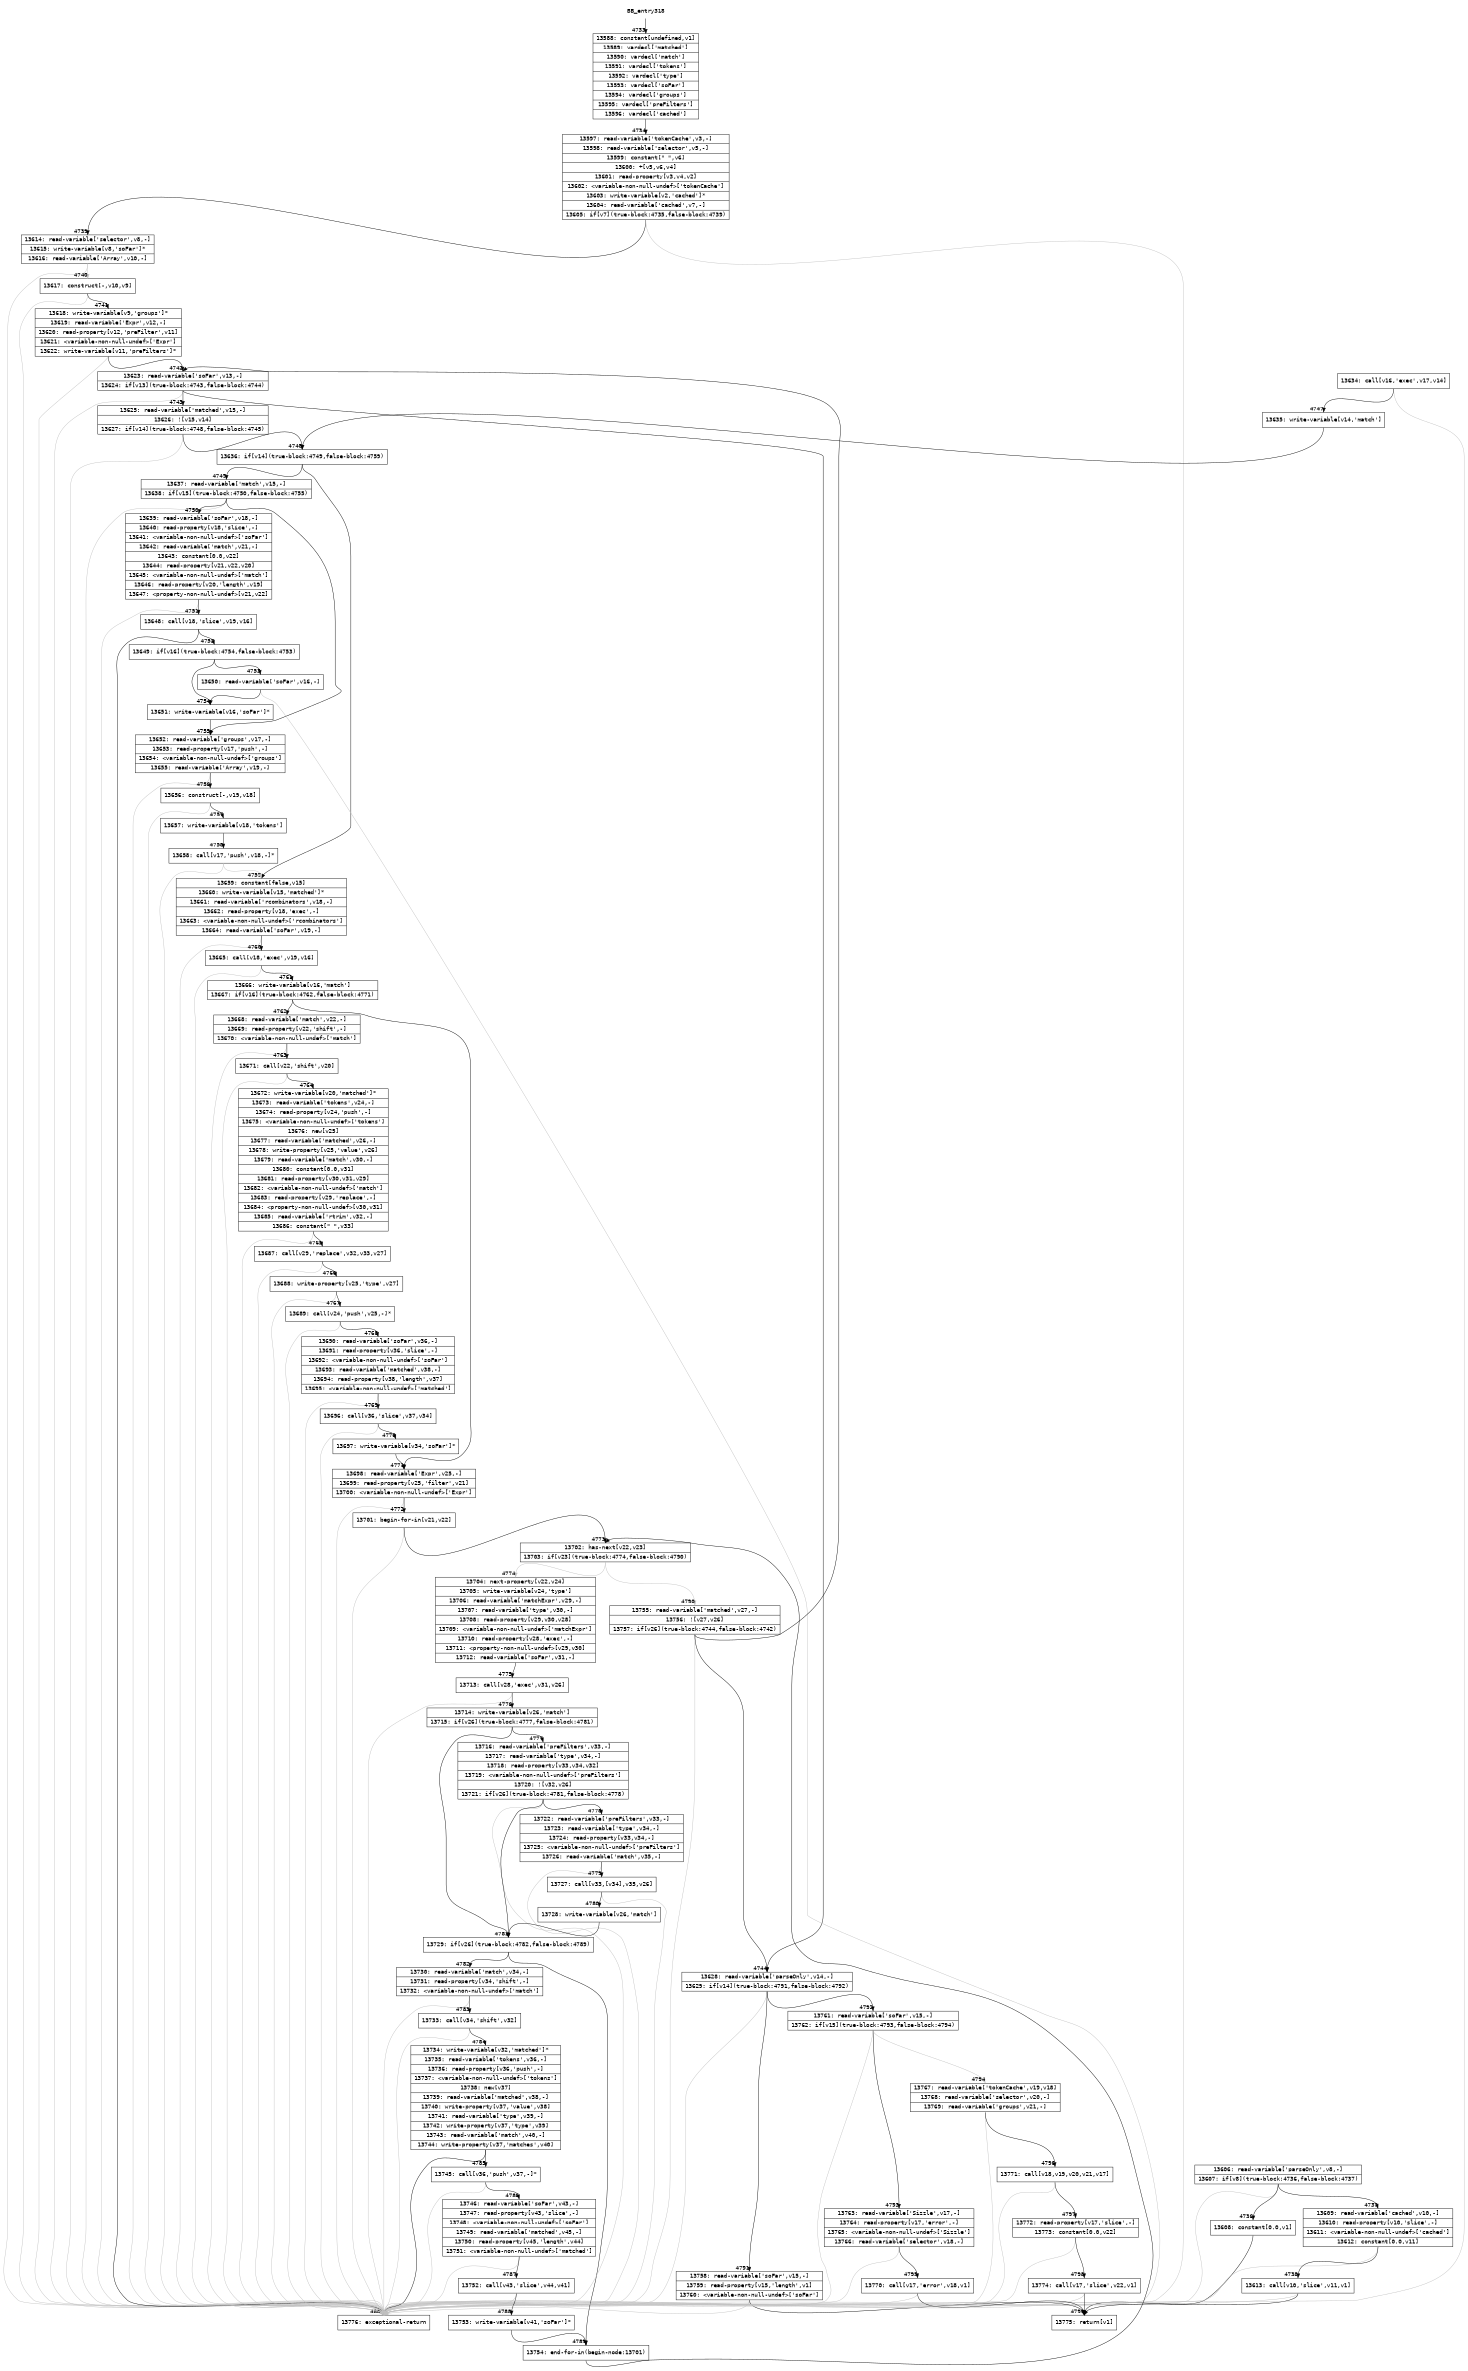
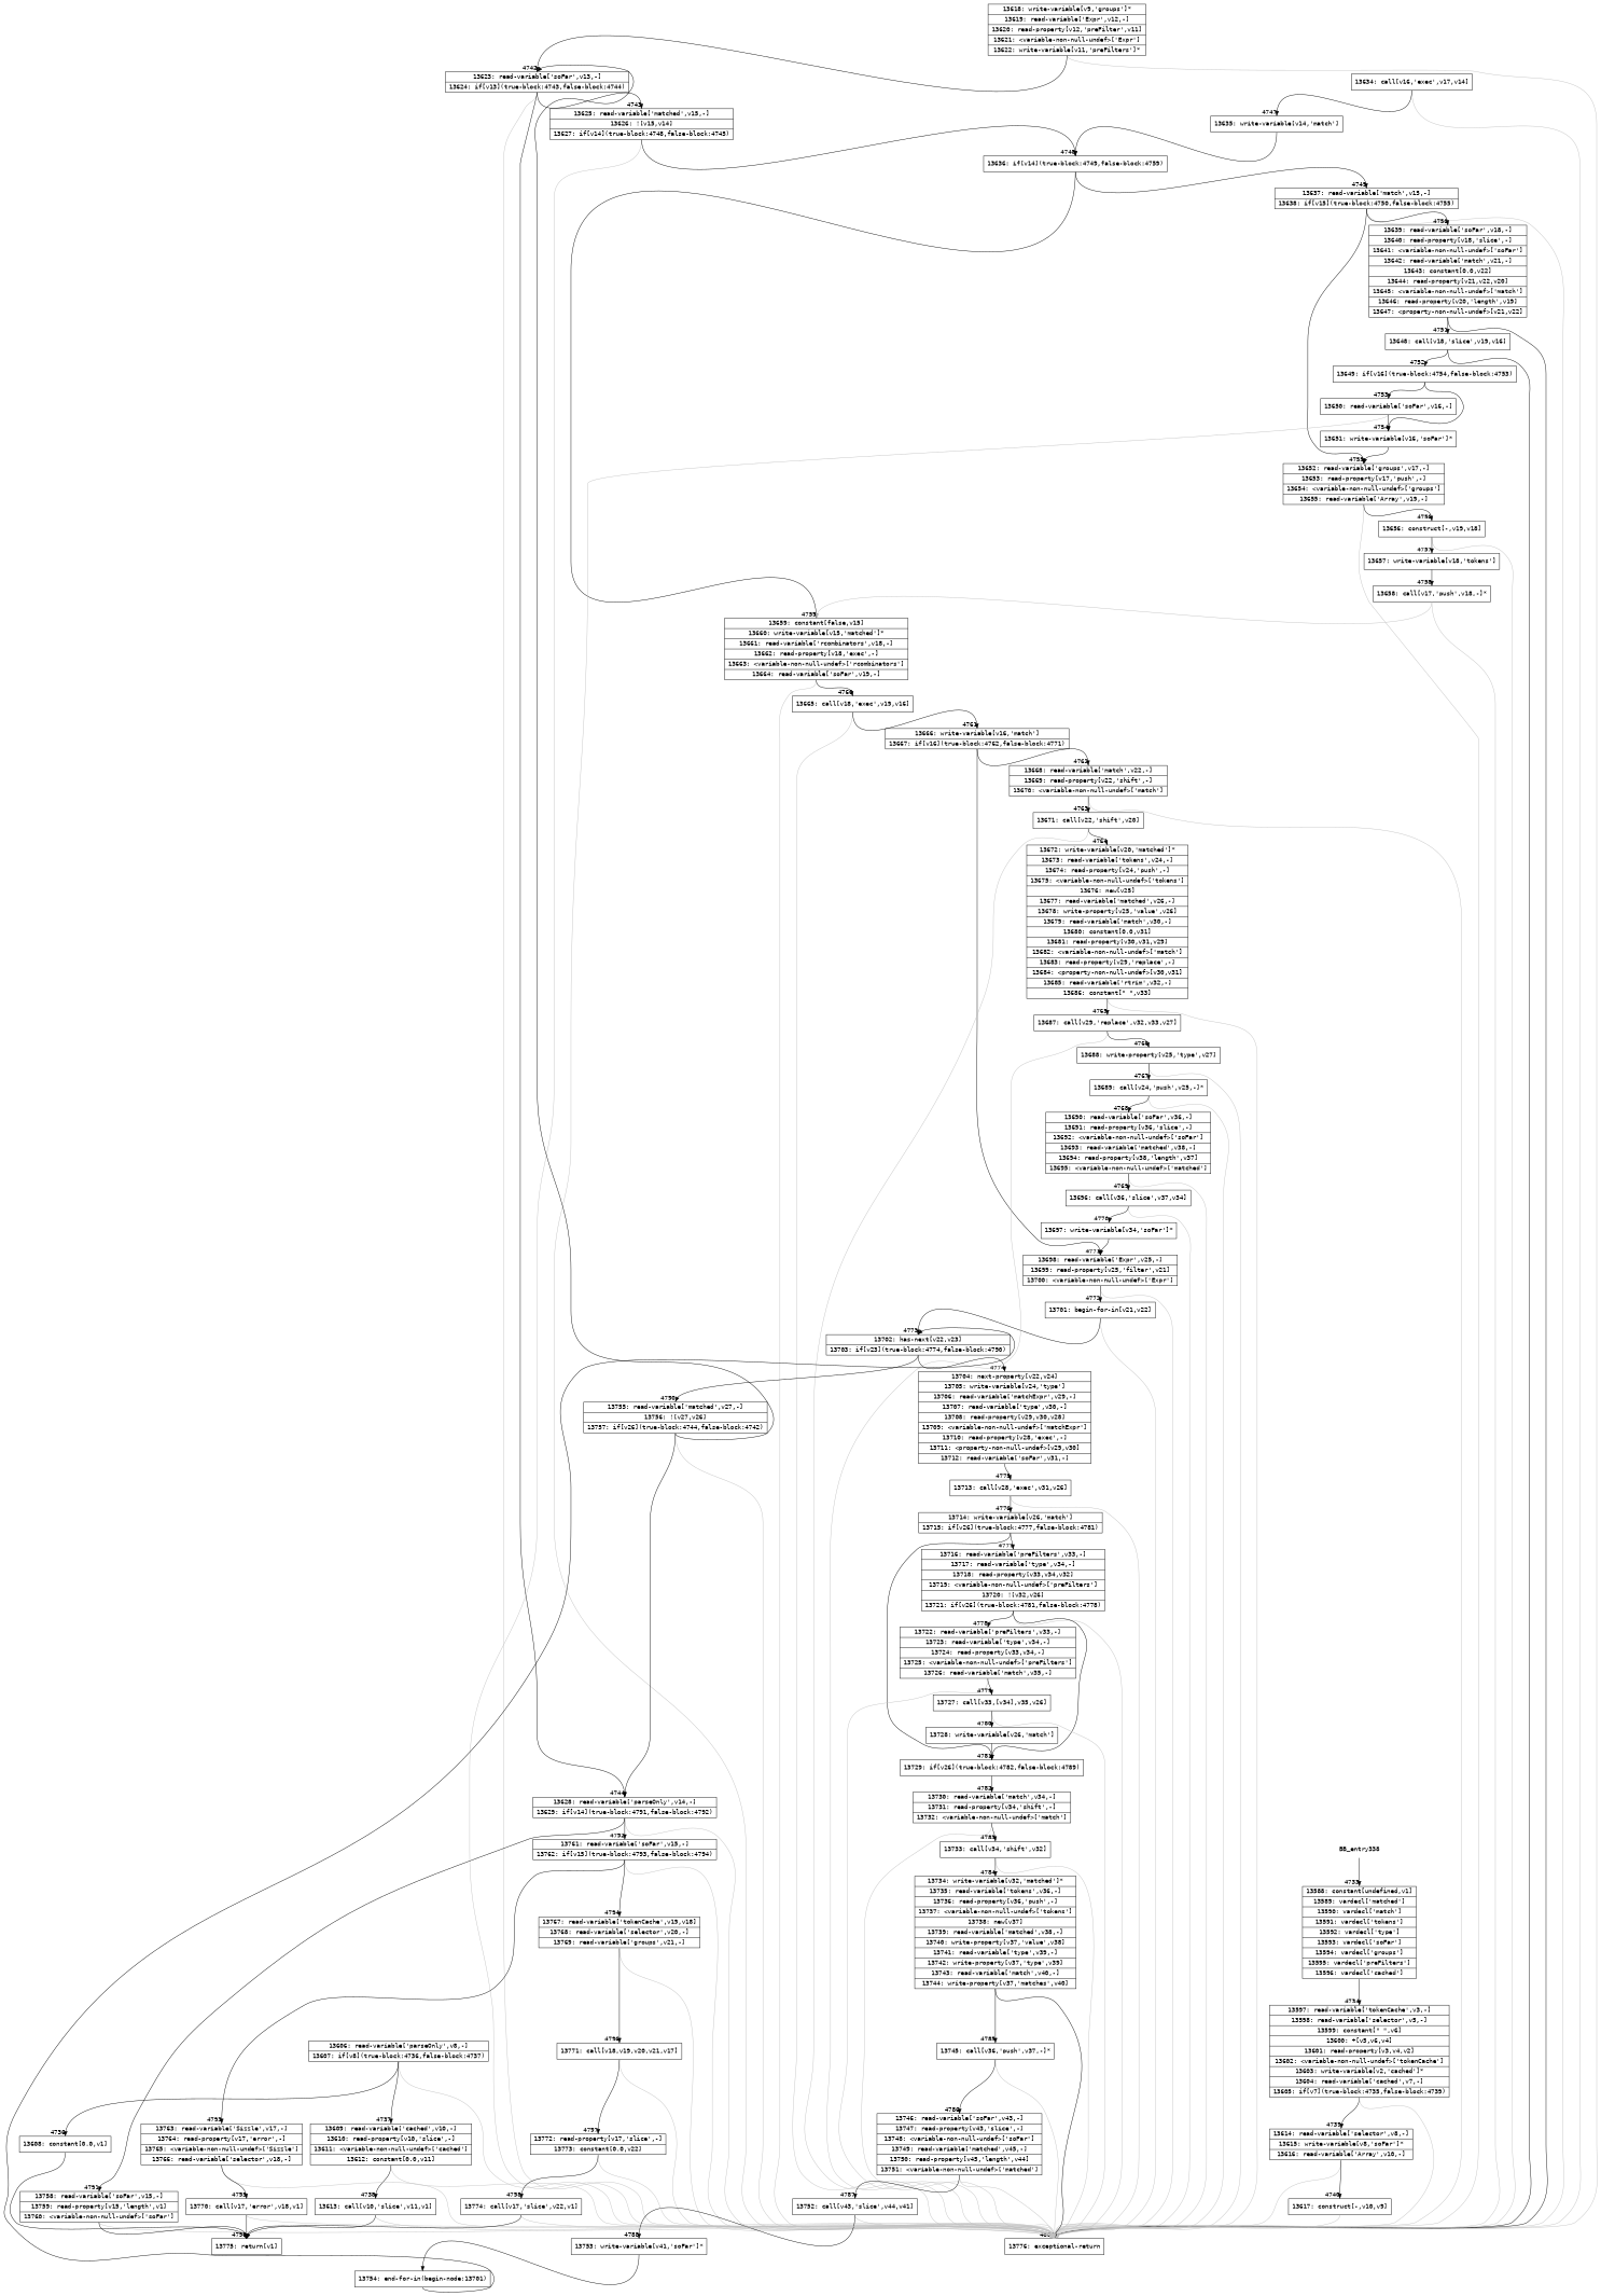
  digraph {
    fontname="DejaVu Sans Mono"
    rankdir=TD
    node [fontname="DejaVu Sans Mono" shape=record]
    edge [fontname="DejaVu Sans Mono" headport=n tailport=s]
-   BB_entry318 [shape=none]
+   BB_entry318 [shape=none label=BB_entry338]
    n2 [label="{13588: constant[undefined,v1]|13589: vardecl['matched']|13590: vardecl['match']|13591: vardecl['tokens']|13592: vardecl['type']|13593: vardecl['soFar']|13594: vardecl['groups']|13595: vardecl['preFilters']|13596: vardecl['cached']}"]
    n3 [label="{13597: read-variable['tokenCache',v3,-]|13598: read-variable['selector',v5,-]|13599: constant[\" \",v6]|13600: +[v5,v6,v4]|13601: read-property[v3,v4,v2]|13602: \<variable-non-null-undef\>['tokenCache']|13603: write-variable[v2,'cached']*|13604: read-variable['cached',v7,-]|13605: if[v7](true-block:4735,false-block:4739)}"]
    n4 [label="{13614: read-variable['selector',v8,-]|13615: write-variable[v8,'soFar']*|13616: read-variable['Array',v10,-]}"]
    n5 [label="{13776: exceptional-return}"]
    n6 [label="{13606: read-variable['parseOnly',v8,-]|13607: if[v8](true-block:4736,false-block:4737)}"]
    n7 [label="{13608: constant[0.0,v1]}"]
    n8 [label="{13609: read-variable['cached',v10,-]|13610: read-property[v10,'slice',-]|13611: \<variable-non-null-undef\>['cached']|13612: constant[0.0,v11]}"]
    n9 [label="{13617: construct[-,v10,v9]}"]
    n10 [label="{13775: return[v1]}"]
    n11 [label="{13613: call[v10,'slice',v11,v1]}"]
    n12 [label="{13618: write-variable[v9,'groups']*|13619: read-variable['Expr',v12,-]|13620: read-property[v12,'preFilter',v11]|13621: \<variable-non-null-undef\>['Expr']|13622: write-variable[v11,'preFilters']*}"]
    n13 [label="{13623: read-variable['soFar',v13,-]|13624: if[v13](true-block:4743,false-block:4744)}"]
    n14 [label="{13625: read-variable['matched',v15,-]|13626: ![v15,v14]|13627: if[v14](true-block:4748,false-block:4745)}"]
    n15 [label="{13628: read-variable['parseOnly',v14,-]|13629: if[v14](true-block:4791,false-block:4792)}"]
    n16 [label="{13636: if[v14](true-block:4749,false-block:4759)}"]
    n17 [label="{13758: read-variable['soFar',v15,-]|13759: read-property[v15,'length',v1]|13760: \<variable-non-null-undef\>['soFar']}"]
    n18 [label="{13761: read-variable['soFar',v15,-]|13762: if[v15](true-block:4793,false-block:4794)}"]
    n19 [label="{13637: read-variable['match',v15,-]|13638: if[v15](true-block:4750,false-block:4755)}"]
    n20 [label="{13659: constant[false,v15]|13660: write-variable[v15,'matched']*|13661: read-variable['rcombinators',v18,-]|13662: read-property[v18,'exec',-]|13663: \<variable-non-null-undef\>['rcombinators']|13664: read-variable['soFar',v19,-]}"]
    n21 [label="{13763: read-variable['Sizzle',v17,-]|13764: read-property[v17,'error',-]|13765: \<variable-non-null-undef\>['Sizzle']|13766: read-variable['selector',v18,-]}"]
    n22 [label="{13767: read-variable['tokenCache',v19,v18]|13768: read-variable['selector',v20,-]|13769: read-variable['groups',v21,-]}"]
    n23 [label="{13639: read-variable['soFar',v18,-]|13640: read-property[v18,'slice',-]|13641: \<variable-non-null-undef\>['soFar']|13642: read-variable['match',v21,-]|13643: constant[0.0,v22]|13644: read-property[v21,v22,v20]|13645: \<variable-non-null-undef\>['match']|13646: read-property[v20,'length',v19]|13647: \<property-non-null-undef\>[v21,v22]}"]
    n24 [label="{13652: read-variable['groups',v17,-]|13653: read-property[v17,'push',-]|13654: \<variable-non-null-undef\>['groups']|13655: read-variable['Array',v19,-]}"]
    n25 [label="{13665: call[v18,'exec',v19,v16]}"]
    n26 [label="{13634: call[v16,'exec',v17,v14]}"]
    n27 [label="{13635: write-variable[v14,'match']}"]
    n28 [label="{13770: call[v17,'error',v18,v1]}"]
    n29 [label="{13771: call[v18,v19,v20,v21,v17]}"]
    n30 [label="{13648: call[v18,'slice',v19,v16]}"]
    n31 [label="{13656: construct[-,v19,v18]}"]
    n32 [label="{13666: write-variable[v16,'match']|13667: if[v16](true-block:4762,false-block:4771)}"]
    n33 [label="{13649: if[v16](true-block:4754,false-block:4753)}"]
    n34 [label="{13657: write-variable[v18,'tokens']}"]
    n35 [label="{13651: write-variable[v16,'soFar']*}"]
    n36 [label="{13650: read-variable['soFar',v16,-]}"]
    n37 [label="{13658: call[v17,'push',v18,-]*}"]
    n38 [label="{13668: read-variable['match',v22,-]|13669: read-property[v22,'shift',-]|13670: \<variable-non-null-undef\>['match']}"]
    n39 [label="{13698: read-variable['Expr',v25,-]|13699: read-property[v25,'filter',v21]|13700: \<variable-non-null-undef\>['Expr']}"]
    n40 [label="{13671: call[v22,'shift',v20]}"]
    n41 [label="{13701: begin-for-in[v21,v22]}"]
    n42 [label="{13672: write-variable[v20,'matched']*|13673: read-variable['tokens',v24,-]|13674: read-property[v24,'push',-]|13675: \<variable-non-null-undef\>['tokens']|13676: new[v25]|13677: read-variable['matched',v26,-]|13678: write-property[v25,'value',v26]|13679: read-variable['match',v30,-]|13680: constant[0.0,v31]|13681: read-property[v30,v31,v29]|13682: \<variable-non-null-undef\>['match']|13683: read-property[v29,'replace',-]|13684: \<property-non-null-undef\>[v30,v31]|13685: read-variable['rtrim',v32,-]|13686: constant[\" \",v33]}"]
    n43 [label="{13702: has-next[v22,v23]|13703: if[v23](true-block:4774,false-block:4790)}"]
    n44 [label="{13687: call[v29,'replace',v32,v33,v27]}"]
    n45 [label="{13688: write-property[v25,'type',v27]}"]
    n46 [label="{13689: call[v24,'push',v25,-]*}"]
    n47 [label="{13690: read-variable['soFar',v36,-]|13691: read-property[v36,'slice',-]|13692: \<variable-non-null-undef\>['soFar']|13693: read-variable['matched',v38,-]|13694: read-property[v38,'length',v37]|13695: \<variable-non-null-undef\>['matched']}"]
    n48 [label="{13696: call[v36,'slice',v37,v34]}"]
    n49 [label="{13697: write-variable[v34,'soFar']*}"]
    n50 [label="{13704: next-property[v22,v24]|13705: write-variable[v24,'type']|13706: read-variable['matchExpr',v29,-]|13707: read-variable['type',v30,-]|13708: read-property[v29,v30,v28]|13709: \<variable-non-null-undef\>['matchExpr']|13710: read-property[v28,'exec',-]|13711: \<property-non-null-undef\>[v29,v30]|13712: read-variable['soFar',v31,-]}"]
    n51 [label="{13755: read-variable['matched',v27,-]|13756: ![v27,v26]|13757: if[v26](true-block:4744,false-block:4742)}"]
    n52 [label="{13713: call[v28,'exec',v31,v26]}"]
    n53 [label="{13714: write-variable[v26,'match']|13715: if[v26](true-block:4777,false-block:4781)}"]
    n54 [label="{13729: if[v26](true-block:4782,false-block:4789)}"]
    n55 [label="{13716: read-variable['preFilters',v33,-]|13717: read-variable['type',v34,-]|13718: read-property[v33,v34,v32]|13719: \<variable-non-null-undef\>['preFilters']|13720: ![v32,v26]|13721: if[v26](true-block:4781,false-block:4778)}"]
    n56 [label="{13730: read-variable['match',v34,-]|13731: read-property[v34,'shift',-]|13732: \<variable-non-null-undef\>['match']}"]
    n57 [label="{13754: end-for-in(begin-node:13701)}"]
    n58 [label="{13722: read-variable['preFilters',v33,-]|13723: read-variable['type',v34,-]|13724: read-property[v33,v34,-]|13725: \<variable-non-null-undef\>['preFilters']|13726: read-variable['match',v35,-]}"]
    n59 [label="{13733: call[v34,'shift',v32]}"]
    n60 [label="{13727: call[v33,[v34],v35,v26]}"]
    n61 [label="{13728: write-variable[v26,'match']}"]
    n62 [label="{13734: write-variable[v32,'matched']*|13735: read-variable['tokens',v36,-]|13736: read-property[v36,'push',-]|13737: \<variable-non-null-undef\>['tokens']|13738: new[v37]|13739: read-variable['matched',v38,-]|13740: write-property[v37,'value',v38]|13741: read-variable['type',v39,-]|13742: write-property[v37,'type',v39]|13743: read-variable['match',v40,-]|13744: write-property[v37,'matches',v40]}"]
    n63 [label="{13745: call[v36,'push',v37,-]*}"]
    n64 [label="{13746: read-variable['soFar',v43,-]|13747: read-property[v43,'slice',-]|13748: \<variable-non-null-undef\>['soFar']|13749: read-variable['matched',v45,-]|13750: read-property[v45,'length',v44]|13751: \<variable-non-null-undef\>['matched']}"]
    n65 [label="{13752: call[v43,'slice',v44,v41]}"]
    n66 [label="{13753: write-variable[v41,'soFar']*}"]
    n67 [label="{13772: read-property[v17,'slice',-]|13773: constant[0.0,v22]}"]
    n68 [label="{13774: call[v17,'slice',v22,v1]}"]
    BB_entry318 -> n2 [headlabel="    4733"]
    n2 -> n3 [headlabel="      4734"]
    n3 -> n4 [headlabel="      4739"]
    n3 -> n5 [color=gray headlabel="      4800"]
    n4 -> n5 [color=gray]
-   n4 -> n9 [headlabel="      4740" color=gray]
+   n4 -> n9 [headlabel="      4740"]
    n6 -> n5 [color=gray]
    n6 -> n7 [headlabel="      4736"]
    n6 -> n8 [headlabel="      4737"]
    n7 -> n10 [headlabel="      4799"]
    n8 -> n5 [color=gray]
    n8 -> n11 [headlabel="      4738"]
    n9 -> n5 [color=gray]
-   n9 -> n12 [headlabel="      4741"]
    n11 -> n5 [color=gray]
    n11 -> n10
    n12 -> n5 [color=gray]
    n12 -> n13 [headlabel="      4742"]
    n13 -> n5 [color=gray]
    n13 -> n14 [headlabel="      4743"]
    n13 -> n15 [headlabel="      4744"]
    n14 -> n5 [color=gray]
    n14 -> n16 [headlabel="      4748"]
    n15 -> n5 [color=gray]
    n15 -> n17 [headlabel="      4791"]
    n15 -> n18 [headlabel="      4792"]
    n16 -> n19 [headlabel="      4749"]
    n16 -> n20 [headlabel="      4759"]
    n17 -> n5 [color=gray]
    n17 -> n10
    n18 -> n5 [color=gray]
    n18 -> n21 [headlabel="      4793"]
-   n18 -> n22 [headlabel="      4794" color=gray]
+   n18 -> n22 [headlabel="      4794"]
    n19 -> n5 [color=gray]
    n19 -> n23 [headlabel="      4750"]
    n19 -> n24 [headlabel="      4755"]
    n20 -> n5 [color=gray]
    n20 -> n25 [headlabel="      4760"]
    n21 -> n5 [color=gray]
    n21 -> n28 [headlabel="      4795"]
    n22 -> n5 [color=gray]
    n22 -> n29 [headlabel="      4796"]
-   n23 -> n5 [color=gray]
+   n23 -> n5 [color=black]
    n23 -> n30 [headlabel="      4751"]
    n24 -> n5 [color=gray]
    n24 -> n31 [headlabel="      4756"]
    n25 -> n5 [color=gray]
    n25 -> n32 [headlabel="      4761"]
    n26 -> n5 [color=gray]
    n26 -> n27 [headlabel="      4747"]
    n27 -> n16
    n28 -> n5 [color=gray]
    n28 -> n10
    n29 -> n5 [color=gray]
    n29 -> n67 [headlabel="      4797"]
    n30 -> n5 [color=black]
    n30 -> n33 [headlabel="      4752"]
    n31 -> n5 [color=gray]
    n31 -> n34 [headlabel="      4757"]
    n32 -> n38 [headlabel="      4762"]
    n32 -> n39 [headlabel="      4771"]
    n33 -> n35 [headlabel="      4754"]
    n33 -> n36 [headlabel="      4753"]
    n34 -> n37 [headlabel="      4758"]
    n35 -> n24
    n36 -> n5 [color=gray]
    n36 -> n35
    n37 -> n5 [color=gray]
    n37 -> n20 [color=gray]
    n38 -> n5 [color=gray]
    n38 -> n40 [headlabel="      4763"]
    n39 -> n5 [color=gray]
    n39 -> n41 [headlabel="      4772"]
    n40 -> n5 [color=gray]
    n40 -> n42 [headlabel="      4764"]
    n41 -> n5 [color=gray]
    n41 -> n43 [headlabel="      4773"]
    n42 -> n5 [color=gray]
    n42 -> n44 [headlabel="      4765"]
-   n43 -> n50 [headlabel="      4774" color=gray]
-   n43 -> n51 [headlabel="      4790" color=gray]
+   n43 -> n50 [headlabel="      4774"]
+   n43 -> n51 [headlabel="      4790"]
    n44 -> n5 [color=gray]
    n44 -> n45 [headlabel="      4766"]
    n45 -> n5 [color=gray]
    n45 -> n46 [headlabel="      4767"]
    n46 -> n5 [color=gray]
    n46 -> n47 [headlabel="      4768"]
    n47 -> n5 [color=gray]
    n47 -> n48 [headlabel="      4769"]
    n48 -> n5 [color=gray]
    n48 -> n49 [headlabel="      4770"]
    n49 -> n39
    n50 -> n52 [headlabel="      4775"]
    n51 -> n5 [color=gray]
    n51 -> n13
    n51 -> n15
    n52 -> n5 [color=gray]
    n52 -> n53 [headlabel="      4776"]
    n53 -> n54 [headlabel="      4781"]
    n53 -> n55 [headlabel="      4777"]
    n54 -> n56 [headlabel="      4782"]
-   n54 -> n57 [headlabel="      4789"]
    n55 -> n5 [color=gray]
    n55 -> n54
    n55 -> n58 [headlabel="      4778"]
    n56 -> n5 [color=gray]
    n56 -> n59 [headlabel="      4783"]
    n57 -> n43
    n58 -> n5 [color=gray]
    n58 -> n60 [headlabel="      4779"]
    n59 -> n5 [color=gray]
    n59 -> n62 [headlabel="      4784"]
    n60 -> n5 [color=gray]
    n60 -> n61 [headlabel="      4780"]
    n61 -> n54
    n62 -> n5 [color=black]
    n62 -> n63 [headlabel="      4785"]
    n63 -> n5 [color=gray]
    n63 -> n64 [headlabel="      4786"]
    n64 -> n5 [color=gray]
    n64 -> n65 [headlabel="      4787"]
    n65 -> n5 [color=gray]
    n65 -> n66 [headlabel="      4788"]
    n66 -> n57
    n67 -> n5 [color=gray]
    n67 -> n68 [headlabel="      4798"]
    n68 -> n5 [color=gray]
    n68 -> n10
  }
